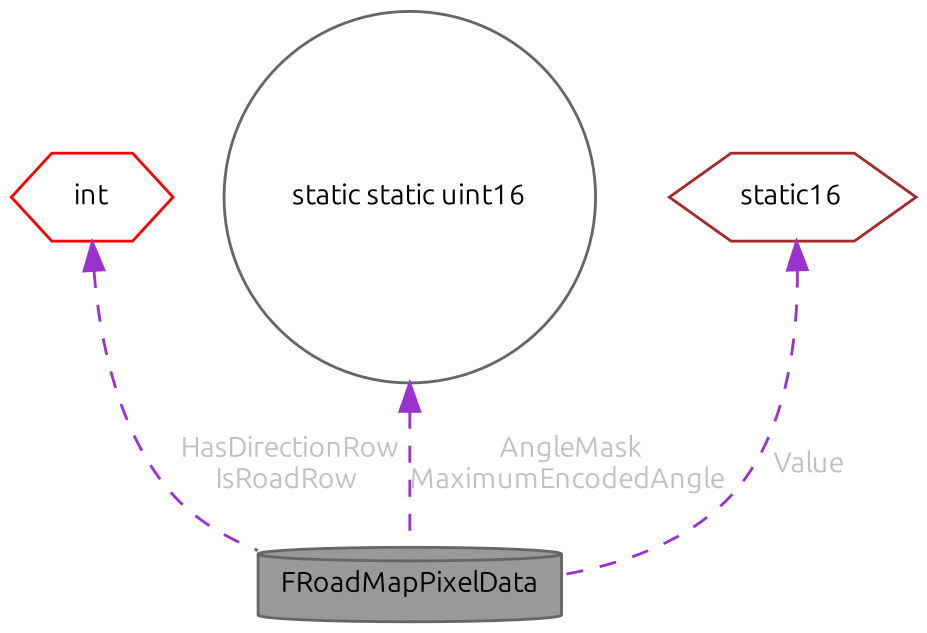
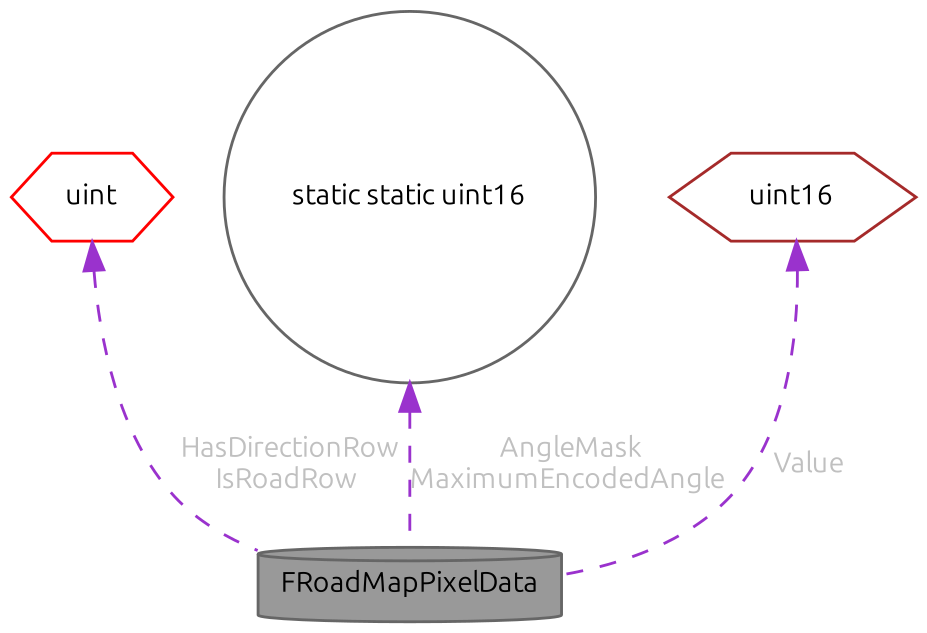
  digraph {
    fontname=Ubuntu
    node [color=gray40 fillcolor=white fontname=Ubuntu fontsize=10 shape=hexagon style=filled]
    edge [color=darkorchid3 dir=back fontcolor=grey fontname=Ubuntu fontsize=10 labelfontname=Helvetica labelfontsize=10 style=dashed]
    n1 [fillcolor=grey60 fontcolor=black height=0.2 label=FRoadMapPixelData shape=cylinder width=0.4]
-   n2 [color=red height=0.2 label=int width=0.4]
+   n2 [color=red height=0.2 label=uint width=0.4]
    n3 [height=0.2 label="static static uint16" shape=circle width=0.4]
-   n4 [color=brown height=0.2 label=static16 width=0.4]
+   n4 [color=brown height=0.2 label=uint16 width=0.4]
    n2 -> n1 [label=" HasDirectionRow\nIsRoadRow"]
    n3 -> n1 [label=" AngleMask\nMaximumEncodedAngle"]
    n4 -> n1 [label=" Value"]
  }
